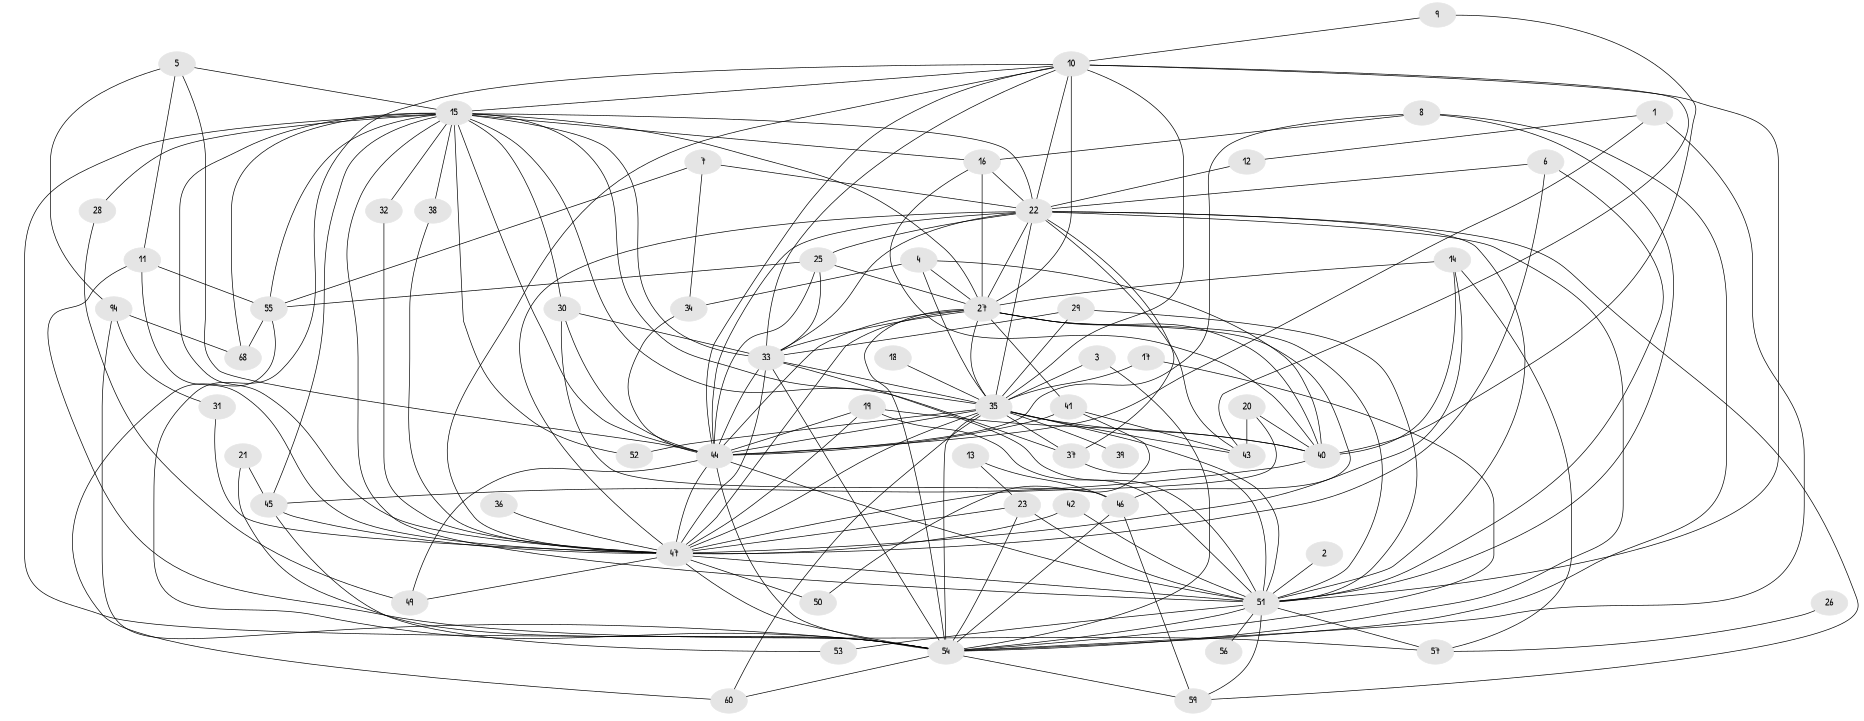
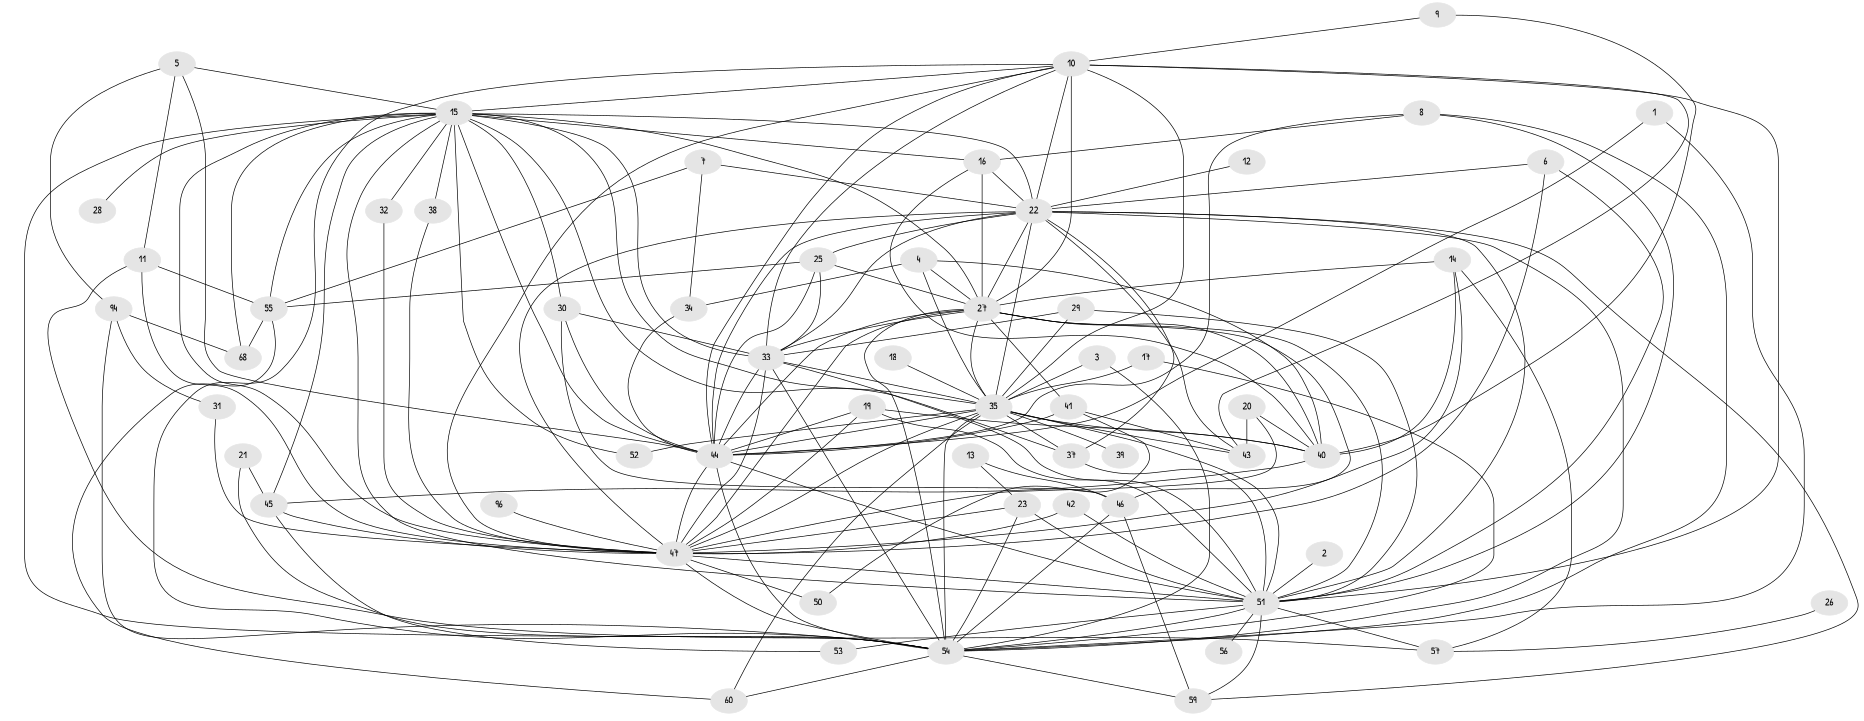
  graph {
    fontname="Patrick Hand"
    node [color=gray90 fontname="Patrick Hand" style=filled]
    edge [fontname="Patrick Hand" weight=1.0]
    1
    12
    44
    54
    22
    51
    47
-   49
    59
    60
    2
    57
    53
    56
    3
    35
    40
    43
    37
    52
    39
    4
    27
    34
    33
    46
    41
    45
    5
    11
    15
    n32 [label=94]
    55
    16
    28
    30
    32
    38
    n39 [label=68]
    31
    6
    25
    50
    7
    8
    9
    10
    26
    13
    23
    14
    17
    18
    19
    20
    21
    29
-   36
+   36 [label=96]
    42
-   1 -- 12
    1 -- 44
    1 -- 54
    12 -- 22 [weight=3.0]
    44 -- 54
    44 -- 51
    44 -- 47 [weight=2.0]
-   44 -- 49
    54 -- 59
    54 -- 60
    22 -- 44
    22 -- 54
    22 -- 51
    22 -- 47 [weight=3.0]
    22 -- 59
    22 -- 35 [weight=2.0]
    22 -- 43
    22 -- 37
    22 -- 27
    22 -- 33
    22 -- 25
    51 -- 54 [weight=3.0]
    51 -- 59
    51 -- 57
    51 -- 53
    51 -- 56
    47 -- 54
    47 -- 51
-   47 -- 49
    47 -- 50
    2 -- 51
    3 -- 54
    3 -- 35
    35 -- 44
    35 -- 54
    35 -- 51
    35 -- 47
    35 -- 60
    35 -- 40
    35 -- 43
    35 -- 37
    35 -- 52
    35 -- 39
    40 -- 45
    37 -- 51
    4 -- 35
    4 -- 40
    4 -- 27
    4 -- 34
    27 -- 44 [weight=2.0]
    27 -- 54
    27 -- 51
    27 -- 47 [weight=3.0]
    27 -- 35 [weight=2.0]
    27 -- 40 [weight=2.0]
    27 -- 33
    27 -- 46
    27 -- 41
    34 -- 44
    33 -- 44 [weight=2.0]
    33 -- 54 [weight=2.0]
    33 -- 51
    33 -- 47 [weight=2.0]
    33 -- 35
    46 -- 54
    46 -- 59
    41 -- 44 [weight=2.0]
    41 -- 43
    41 -- 50
    45 -- 47 [weight=2.0]
    45 -- 53
    5 -- 44
    5 -- 11
    5 -- 15
    5 -- n32
    11 -- 47
    11 -- 57
    11 -- 55
    15 -- 44
    15 -- 54
    15 -- 22
    15 -- 51
    15 -- 47 [weight=2.0]
    15 -- 35
    15 -- 37
    15 -- 52
    15 -- 27 [weight=2.0]
    15 -- 33
    15 -- 45
    15 -- 55
    15 -- 16
    15 -- 28
    15 -- 30
    15 -- 32
    15 -- 38
    15 -- n39
    n32 -- 54 [weight=2.0]
    n32 -- n39
    n32 -- 31
    55 -- 60
    55 -- n39
    16 -- 22
    16 -- 40
    16 -- 27
-   28 -- 49
    30 -- 44
    30 -- 33
    30 -- 46
    32 -- 47
    38 -- 47
    31 -- 47
    6 -- 22
    6 -- 51
    6 -- 47
    25 -- 44
    25 -- 27
    25 -- 33 [weight=2.0]
    25 -- 55
    7 -- 22
    7 -- 34
    7 -- 55
    8 -- 44
    8 -- 54
    8 -- 51
    8 -- 16
    9 -- 40
    9 -- 10
    10 -- 44
    10 -- 54 [weight=2.0]
    10 -- 22
    10 -- 51 [weight=4.0]
    10 -- 47
    10 -- 35
    10 -- 43
    10 -- 27
    10 -- 33
    10 -- 15
    26 -- 57
    13 -- 46
    13 -- 23
    23 -- 54
    23 -- 51 [weight=2.0]
    23 -- 47
    14 -- 47
    14 -- 57
    14 -- 40
    14 -- 27
    17 -- 54
    17 -- 35
    18 -- 35
    19 -- 44
    19 -- 51
    19 -- 47
    19 -- 40
    20 -- 47
    20 -- 40
    20 -- 43
    21 -- 54
    21 -- 45
    29 -- 51 [weight=2.0]
    29 -- 35
    29 -- 33
    36 -- 47
    42 -- 51
    42 -- 47
  }
